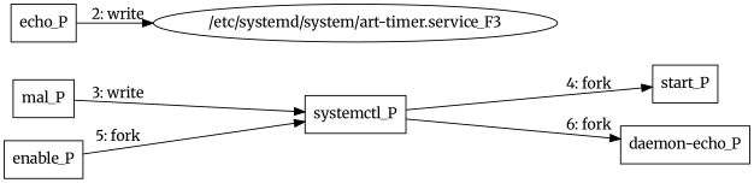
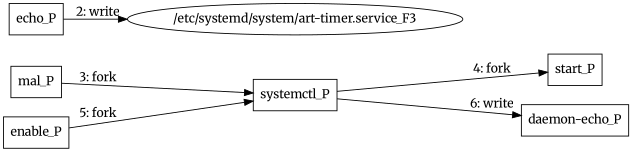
  digraph {
    engine=neato
    fixedsize=false
    fontname=Merriweather
    fontsize=10
    nodesep=0.3
    rankdir=LR
    ranksep=0
    splines=true
    node [fontname=Merriweather node_type=Process shape=box]
    edge [fontname=Merriweather]
    mal_P
    systemctl_P
    "/etc/systemd/system/art-timer.service_F3" [node_type=File shape=ellipse]
    echo_P
    start_P
    n6 [label="daemon-echo_P"]
    enable_P
-   mal_P -> systemctl_P [label="3: write"]
+   mal_P -> systemctl_P [label="3: fork"]
    systemctl_P -> start_P [label="4: fork"]
-   systemctl_P -> n6 [label="6: fork"]
+   systemctl_P -> n6 [label="6: write"]
    echo_P -> "/etc/systemd/system/art-timer.service_F3" [label="2: write"]
    enable_P -> systemctl_P [label="5: fork"]
  }
